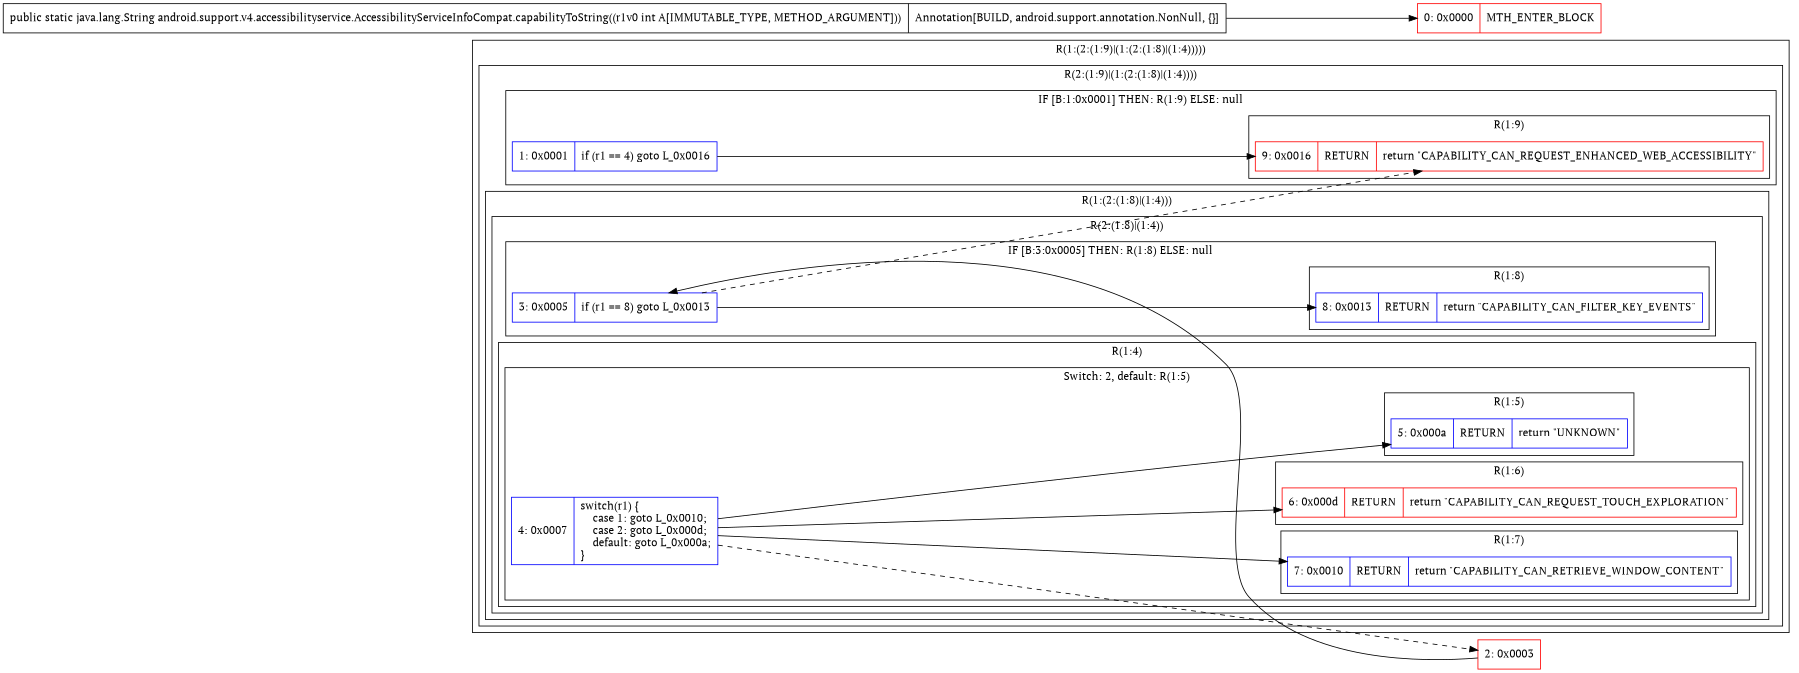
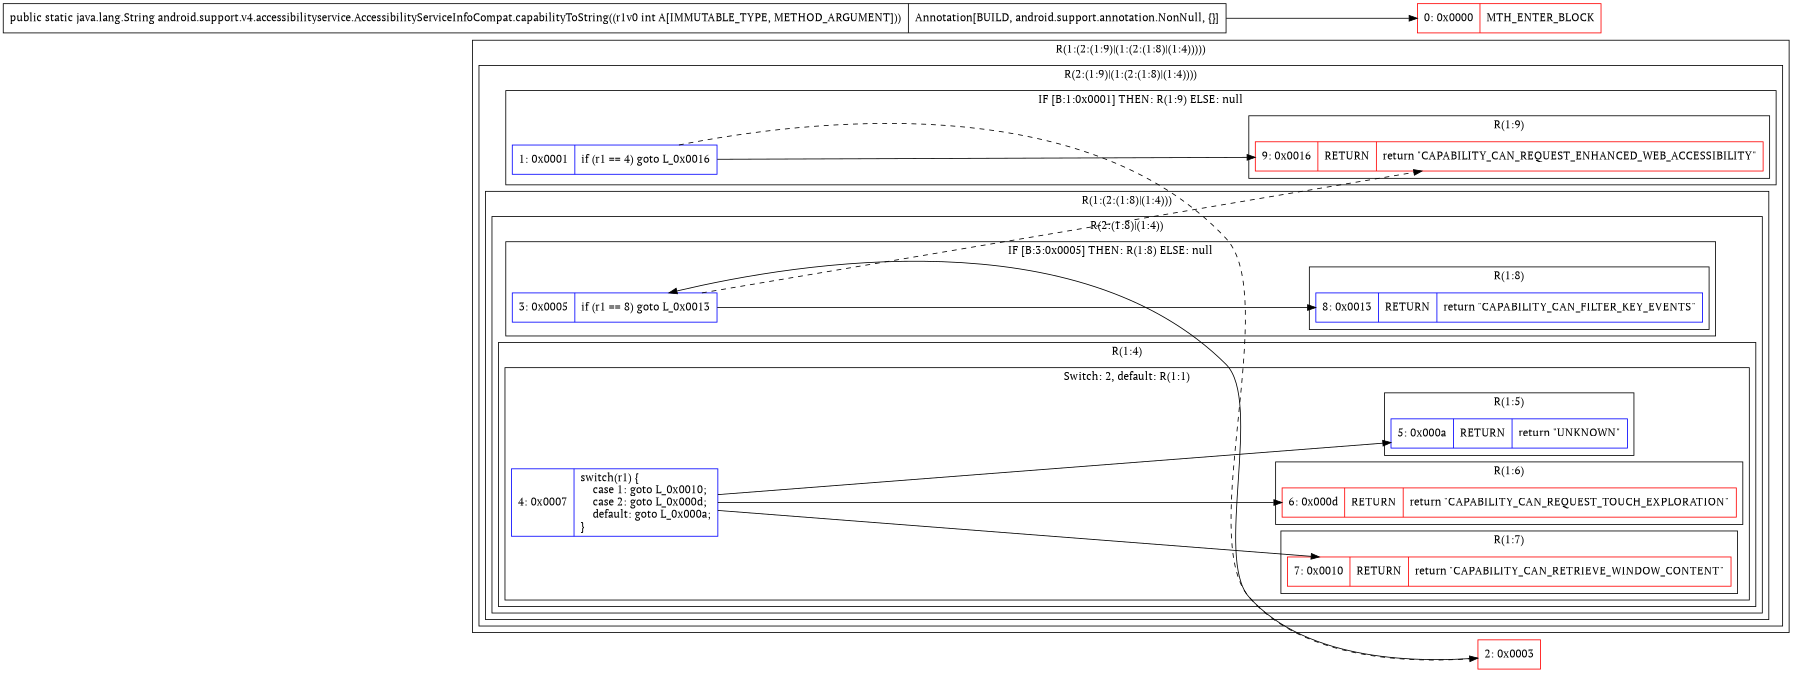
  digraph {
    fontname="PT Serif"
    rankdir=LR
    node [color=blue fontname="PT Serif" shape=record]
    edge [fontname="PT Serif"]
    n1 [color=red label="{9\:\ 0x0016|RETURN\l|return \"CAPABILITY_CAN_REQUEST_ENHANCED_WEB_ACCESSIBILITY\"\l}"]
    n2 [label="{1\:\ 0x0001|if (r1 == 4) goto L_0x0016\l}"]
    n3 [label="{8\:\ 0x0013|RETURN\l|return \"CAPABILITY_CAN_FILTER_KEY_EVENTS\"\l}"]
    n4 [label="{3\:\ 0x0005|if (r1 == 8) goto L_0x0013\l}"]
-   n5 [label="{7\:\ 0x0010|RETURN\l|return \"CAPABILITY_CAN_RETRIEVE_WINDOW_CONTENT\"\l}"]
+   n5 [color=red label="{7\:\ 0x0010|RETURN\l|return \"CAPABILITY_CAN_RETRIEVE_WINDOW_CONTENT\"\l}"]
    n6 [color=red label="{6\:\ 0x000d|RETURN\l|return \"CAPABILITY_CAN_REQUEST_TOUCH_EXPLORATION\"\l}"]
    n7 [label="{5\:\ 0x000a|RETURN\l|return \"UNKNOWN\"\l}"]
    n8 [label="{4\:\ 0x0007|switch(r1) \{\l    case 1: goto L_0x0010;\l    case 2: goto L_0x000d;\l    default: goto L_0x000a;\l\}\l}"]
    n9 [color=red label="{2\:\ 0x0003}"]
    n10 [color=red label="{0\:\ 0x0000|MTH_ENTER_BLOCK\l}"]
    n11 [label="{public static java.lang.String android.support.v4.accessibilityservice.AccessibilityServiceInfoCompat.capabilityToString((r1v0 int A[IMMUTABLE_TYPE, METHOD_ARGUMENT]))  | Annotation[BUILD, android.support.annotation.NonNull, \{\}]\l}" color=""]
    subgraph cluster_1 {
      label="R(1:(2:(1:9)|(1:(2:(1:8)|(1:4)))))"
      subgraph cluster_2 {
        label="R(2:(1:9)|(1:(2:(1:8)|(1:4))))"
        subgraph cluster_3 {
          label="IF [B:1:0x0001] THEN: R(1:9) ELSE: null"
          n2
          subgraph cluster_4 {
            label="R(1:9)"
            n1
          }
        }
        subgraph cluster_5 {
          label="R(1:(2:(1:8)|(1:4)))"
          subgraph cluster_6 {
            label="R(2:(1:8)|(1:4))"
            subgraph cluster_7 {
              label="IF [B:3:0x0005] THEN: R(1:8) ELSE: null"
              n4
              subgraph cluster_8 {
                label="R(1:8)"
                n3
              }
            }
            subgraph cluster_9 {
              label="R(1:4)"
              subgraph cluster_10 {
-               label="Switch: 2, default: R(1:5)"
+               label="Switch: 2, default: R(1:1)"
                n8
                subgraph cluster_11 {
                  label="R(1:7)"
                  n5
                }
                subgraph cluster_12 {
                  label="R(1:6)"
                  n6
                }
                subgraph cluster_13 {
                  label="R(1:5)"
                  n7
                }
              }
            }
          }
        }
      }
    }
    n2 -> n1
-   n8 -> n9 [style=dashed]
+   n2 -> n9 [style=dashed]
    n4 -> n1 [style=dashed]
    n4 -> n3
    n8 -> n5
    n8 -> n6
    n8 -> n7
    n9 -> n4
    n11 -> n10
  }
